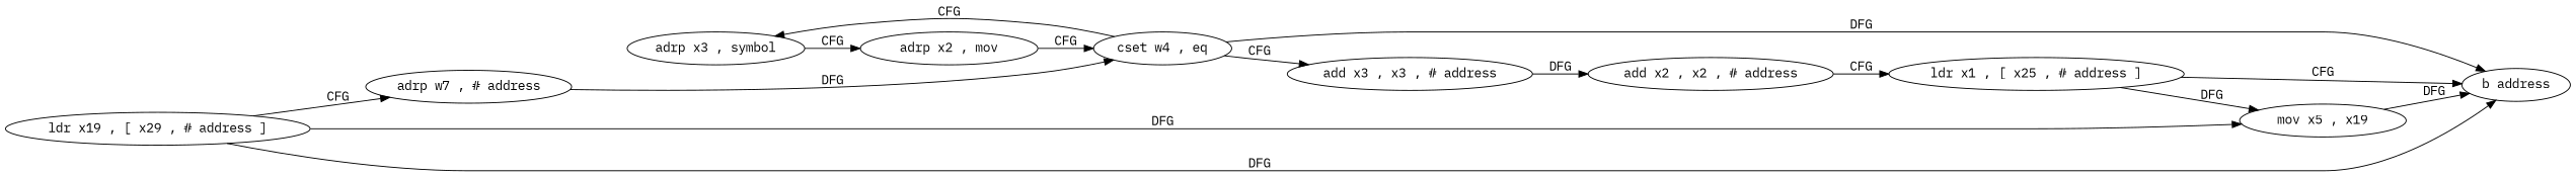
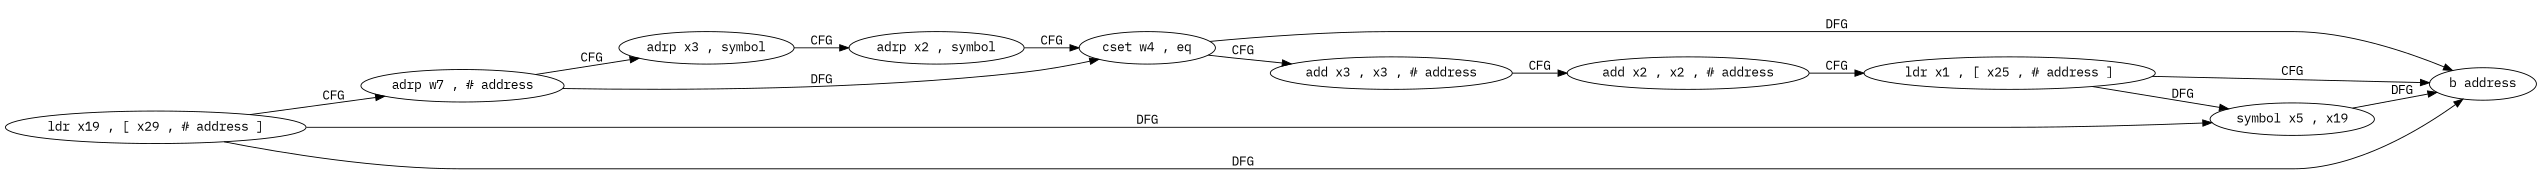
  digraph {
    fontname="IBM Plex Mono"
    rankdir=LR
    node [fontname="IBM Plex Mono"]
    edge [fontname="IBM Plex Mono"]
    n1 [label="ldr x19 , [ x29 , # address ]"]
    n2 [label="adrp w7 , # address"]
-   n3 [label="mov x5 , x19"]
+   n3 [label="symbol x5 , x19"]
    n4 [label="b address"]
    n5 [label="adrp x3 , symbol"]
    n6 [label="cset w4 , eq"]
-   n7 [label="adrp x2 , mov"]
+   n7 [label="adrp x2 , symbol"]
    n8 [label="add x3 , x3 , # address"]
    n9 [label="add x2 , x2 , # address"]
    n10 [label="ldr x1 , [ x25 , # address ]"]
    n1 -> n2 [label=CFG]
    n1 -> n3 [label=DFG]
    n1 -> n4 [label=DFG]
-   n6 -> n5 [label=CFG]
+   n2 -> n5 [label=CFG]
    n2 -> n6 [label=DFG]
    n3 -> n4 [label=DFG]
    n5 -> n7 [label=CFG]
    n6 -> n4 [label=DFG]
    n6 -> n8 [label=CFG]
    n7 -> n6 [label=CFG]
-   n8 -> n9 [label=DFG]
+   n8 -> n9 [label=CFG]
    n9 -> n10 [label=CFG]
    n10 -> n3 [label=DFG]
    n10 -> n4 [label=CFG]
  }
